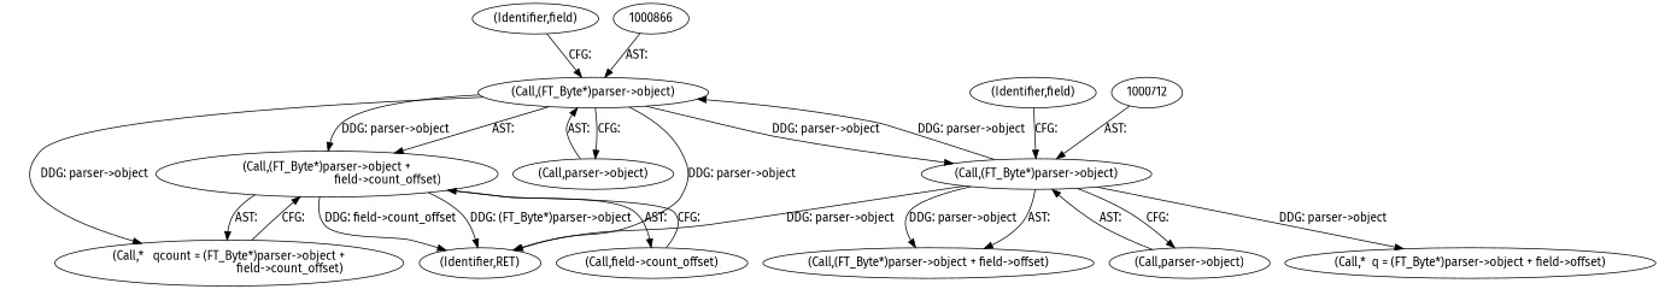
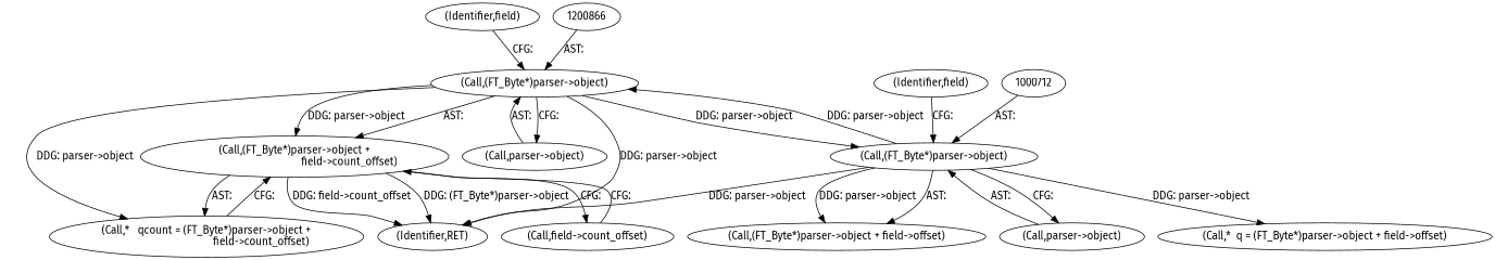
  digraph {
    fontname="Fira Sans"
    node [fontname="Fira Sans"]
    edge [fontname="Fira Sans"]
    n1 [label="(Call,(FT_Byte*)parser->object +\n                                      field->count_offset)"]
    n2 [label="(Call,field->count_offset)"]
    n3 [label="(Call,*   qcount = (FT_Byte*)parser->object +\n                                      field->count_offset)"]
    n4 [label="(Identifier,RET)"]
    n5 [label="(Call,(FT_Byte*)parser->object)"]
    n6 [label="(Call,(FT_Byte*)parser->object)"]
    n7 [label="(Call,parser->object)"]
    n8 [label="(Call,*  q = (FT_Byte*)parser->object + field->offset)"]
    n9 [label="(Call,(FT_Byte*)parser->object + field->offset)"]
    n10 [label="(Call,parser->object)"]
    n11 [label="(Identifier,field)"]
    n12 [label="(Identifier,field)"]
-   1000866
+   1000866 [label=1200866]
    1000712
-   n1 -> n2 [label="AST: "]
+   n1 -> n2 [label="CFG: "]
    n1 -> n3 [label="AST: "]
    n1 -> n4 [label="DDG: (FT_Byte*)parser->object"]
    n1 -> n4 [label="DDG: field->count_offset"]
    n2 -> n1 [label="CFG: "]
    n3 -> n1 [label="CFG: "]
    n5 -> n1 [label="AST: "]
    n5 -> n1 [label="DDG: parser->object"]
    n5 -> n3 [label="DDG: parser->object"]
    n5 -> n4 [label="DDG: parser->object"]
    n5 -> n6 [label="DDG: parser->object"]
    n5 -> n7 [label="CFG: "]
    n6 -> n4 [label="DDG: parser->object"]
    n6 -> n5 [label="DDG: parser->object"]
    n6 -> n8 [label="DDG: parser->object"]
    n6 -> n9 [label="AST: "]
    n6 -> n9 [label="DDG: parser->object"]
    n6 -> n10 [label="CFG: "]
    n7 -> n5 [label="AST: "]
    n10 -> n6 [label="AST: "]
    n11 -> n5 [label="CFG: "]
    n12 -> n6 [label="CFG: "]
    1000866 -> n5 [label="AST: "]
    1000712 -> n6 [label="AST: "]
  }
